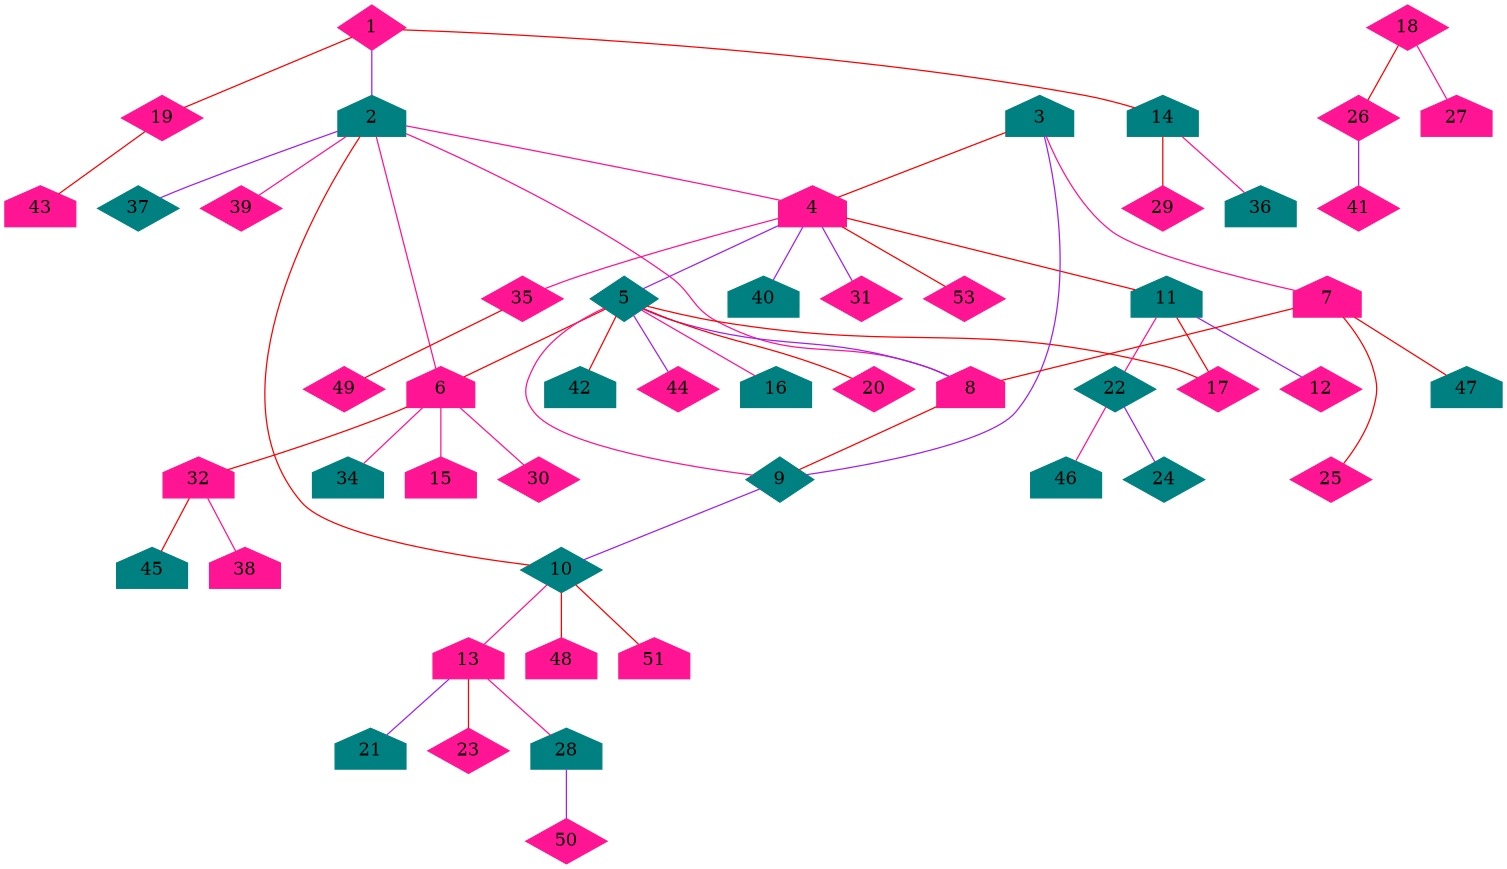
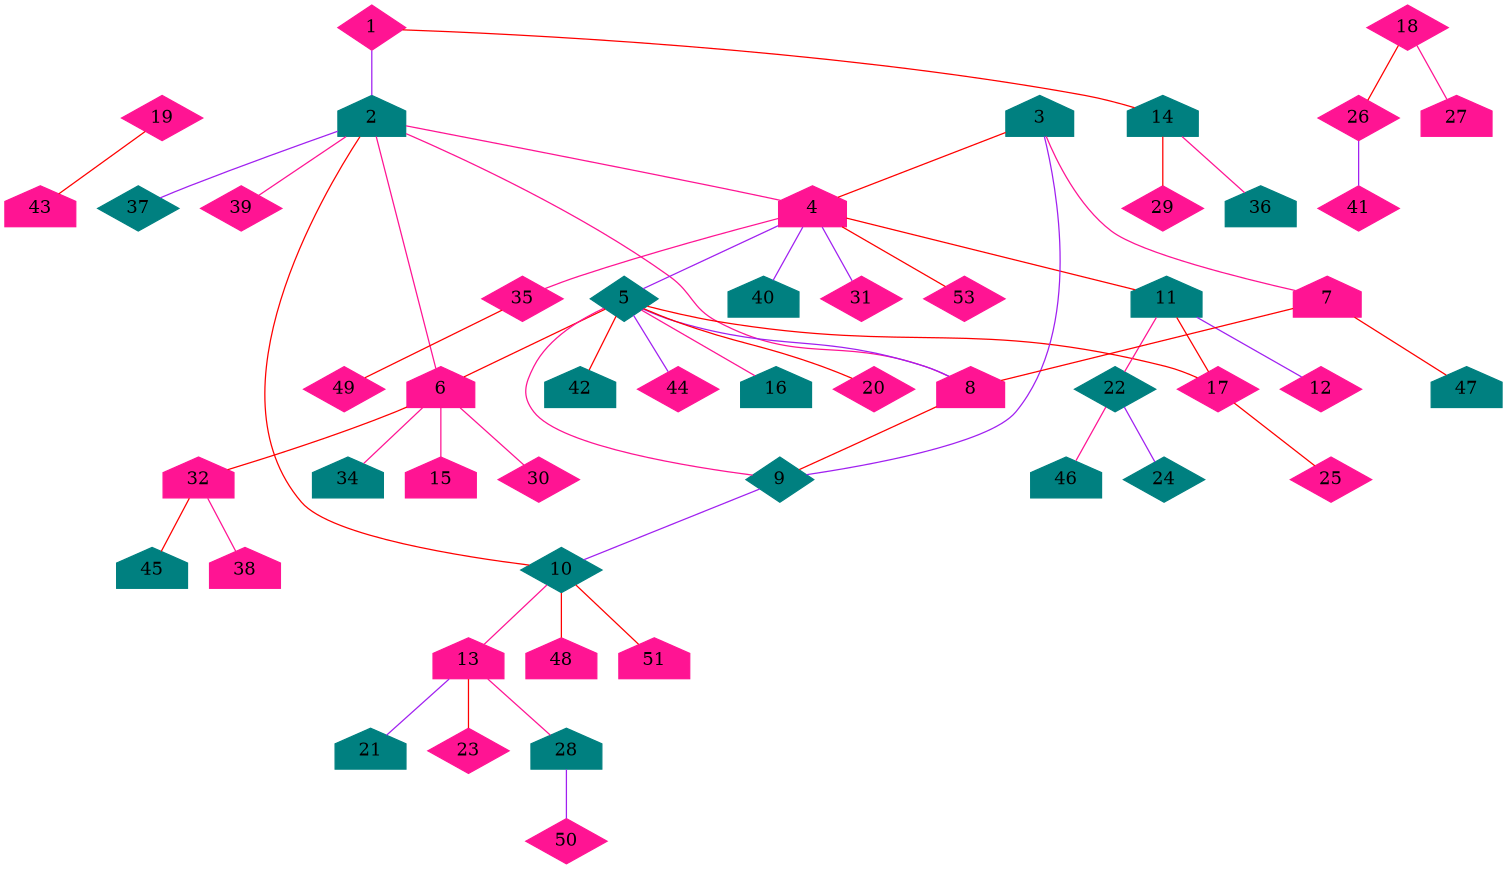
  graph {
    node [color=deeppink shape=house style=filled]
    edge [color=red]
    1 [shape=diamond]
    2 [color=teal]
    14 [color=teal]
    19 [shape=diamond]
    4
    6
    8
    10 [color=teal shape=diamond]
    37 [color=teal shape=diamond]
    39 [shape=diamond]
    29 [shape=diamond]
    36 [color=teal]
    43
    5 [color=teal shape=diamond]
    11 [color=teal]
    31 [shape=diamond]
    n17 [label=53 shape=diamond]
    35 [shape=diamond]
    40 [color=teal]
    15
    30 [shape=diamond]
    32
    34 [color=teal]
    9 [color=teal shape=diamond]
    13
    48
    51
    3 [color=teal]
    7
    25 [shape=diamond]
    47 [color=teal]
    16 [color=teal]
    17 [shape=diamond]
    20 [shape=diamond]
    42 [color=teal]
    44 [shape=diamond]
    12 [shape=diamond]
    22 [color=teal shape=diamond]
    49 [shape=diamond]
    38
    45 [color=teal]
    18 [shape=diamond]
    26 [shape=diamond]
    27
    21 [color=teal]
    23 [shape=diamond]
    28 [color=teal]
    24 [color=teal shape=diamond]
    46 [color=teal]
    50 [shape=diamond]
    41 [shape=diamond]
    1 -- 2 [color=purple]
    1 -- 14
-   1 -- 19
    2 -- 4 [color=deeppink]
    2 -- 6 [color=deeppink]
    2 -- 8 [color=deeppink]
    2 -- 10
    2 -- 37 [color=purple]
    2 -- 39 [color=deeppink]
    14 -- 29
    14 -- 36 [color=deeppink]
    19 -- 43
    4 -- 5 [color=purple]
    4 -- 11
    4 -- 31 [color=purple]
    4 -- n17
    4 -- 35 [color=deeppink]
    4 -- 40 [color=purple]
    6 -- 15 [color=deeppink]
    6 -- 30 [color=deeppink]
    6 -- 32
    6 -- 34 [color=deeppink]
    8 -- 9
    10 -- 13 [color=deeppink]
    10 -- 48
    10 -- 51
    5 -- 6
    5 -- 8 [color=purple]
    5 -- 9 [color=deeppink]
    5 -- 16 [color=deeppink]
    5 -- 17
    5 -- 20
    5 -- 42
    5 -- 44 [color=purple]
    11 -- 17
    11 -- 12 [color=purple]
    11 -- 22 [color=deeppink]
    35 -- 49
    32 -- 38 [color=deeppink]
    32 -- 45
    9 -- 10 [color=purple]
    13 -- 21 [color=purple]
    13 -- 23
    13 -- 28 [color=deeppink]
    3 -- 4
    3 -- 9 [color=purple]
    3 -- 7 [color=deeppink]
    7 -- 8
-   7 -- 25
+   17 -- 25
    7 -- 47
    22 -- 24 [color=purple]
    22 -- 46 [color=deeppink]
    18 -- 26
    18 -- 27 [color=deeppink]
    26 -- 41 [color=purple]
    28 -- 50 [color=purple]
  }
